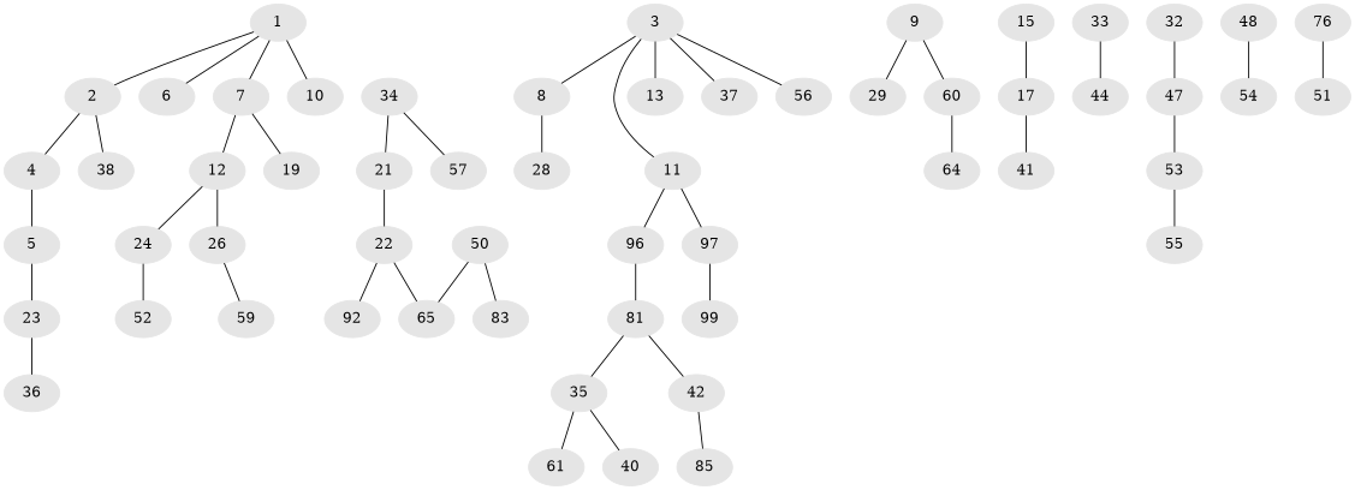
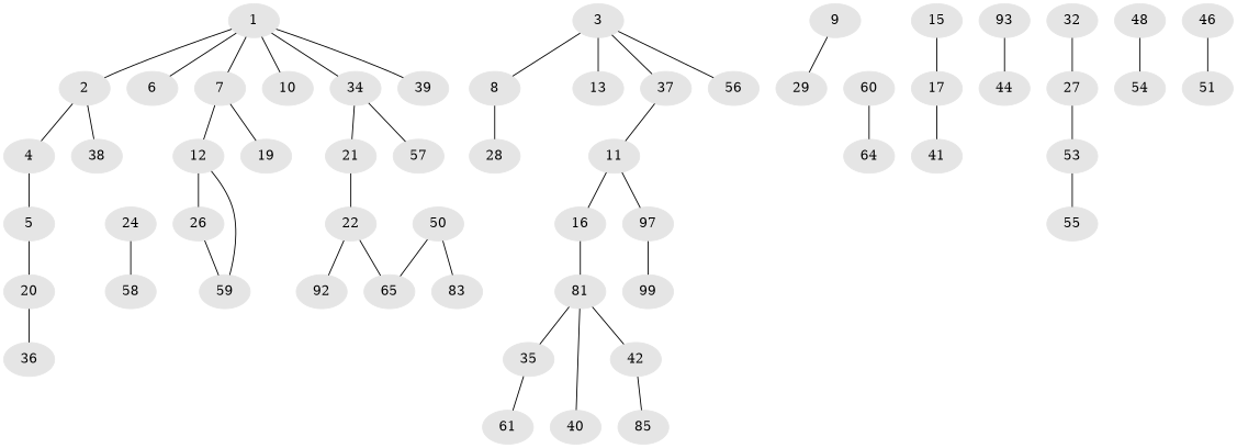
  graph {
    node [color=gray90 style=filled]
    1
    2
    6
    7
    10
    34
+   39
    4
    38
    3
    8
    11
    13
    37
    56
    12
    19
    21
    57
    5
    9
    29
    60
    28
-   16 [label=96]
+   16
    n26 [label=97]
-   23
+   23 [label=20]
    36
    24
    26
    64
    22
    n33 [label=81]
    n34 [label=99]
-   58 [label=52]
+   58
    59
    15
    17
    41
    35
    42
    n42 [label=83]
    50
    65
-   33
+   33 [label=93]
    44
    n47 [label=92]
    32
-   47
+   47 [label=27]
    40
    61
    n52 [label=85]
    53
    48
    54
-   46 [label=76]
+   46
    51
    55
    1 -- 2
    1 -- 6
    1 -- 7
    1 -- 10
+   1 -- 34
+   1 -- 39
    2 -- 4
    2 -- 38
    7 -- 12
    7 -- 19
    34 -- 21
    34 -- 57
    4 -- 5
    3 -- 8
-   3 -- 11
+   37 -- 11
    3 -- 13
    3 -- 37
    3 -- 56
    8 -- 28
    11 -- 16
    11 -- n26
-   12 -- 24
+   12 -- 59
    12 -- 26
    21 -- 22
    5 -- 23
    9 -- 29
-   9 -- 60
    60 -- 64
    16 -- n33
    n26 -- n34
    23 -- 36
    24 -- 58
    26 -- 59
    22 -- 65
    22 -- n47
    n33 -- 35
    n33 -- 42
    15 -- 17
    17 -- 41
-   35 -- 40
+   n33 -- 40
    35 -- 61
    42 -- n52
    50 -- n42
    50 -- 65
    33 -- 44
    32 -- 47
    47 -- 53
    53 -- 55
    48 -- 54
    46 -- 51
  }
